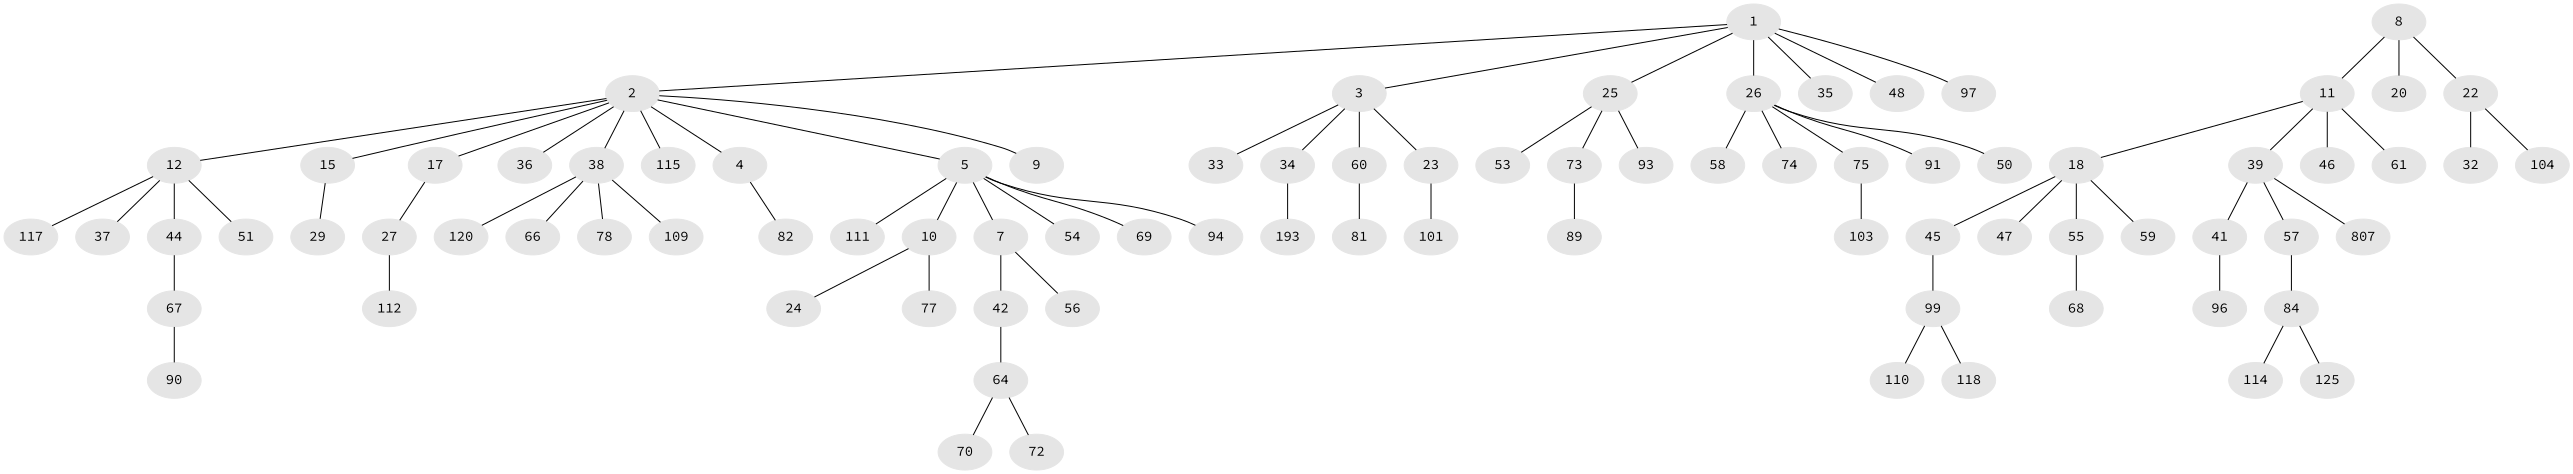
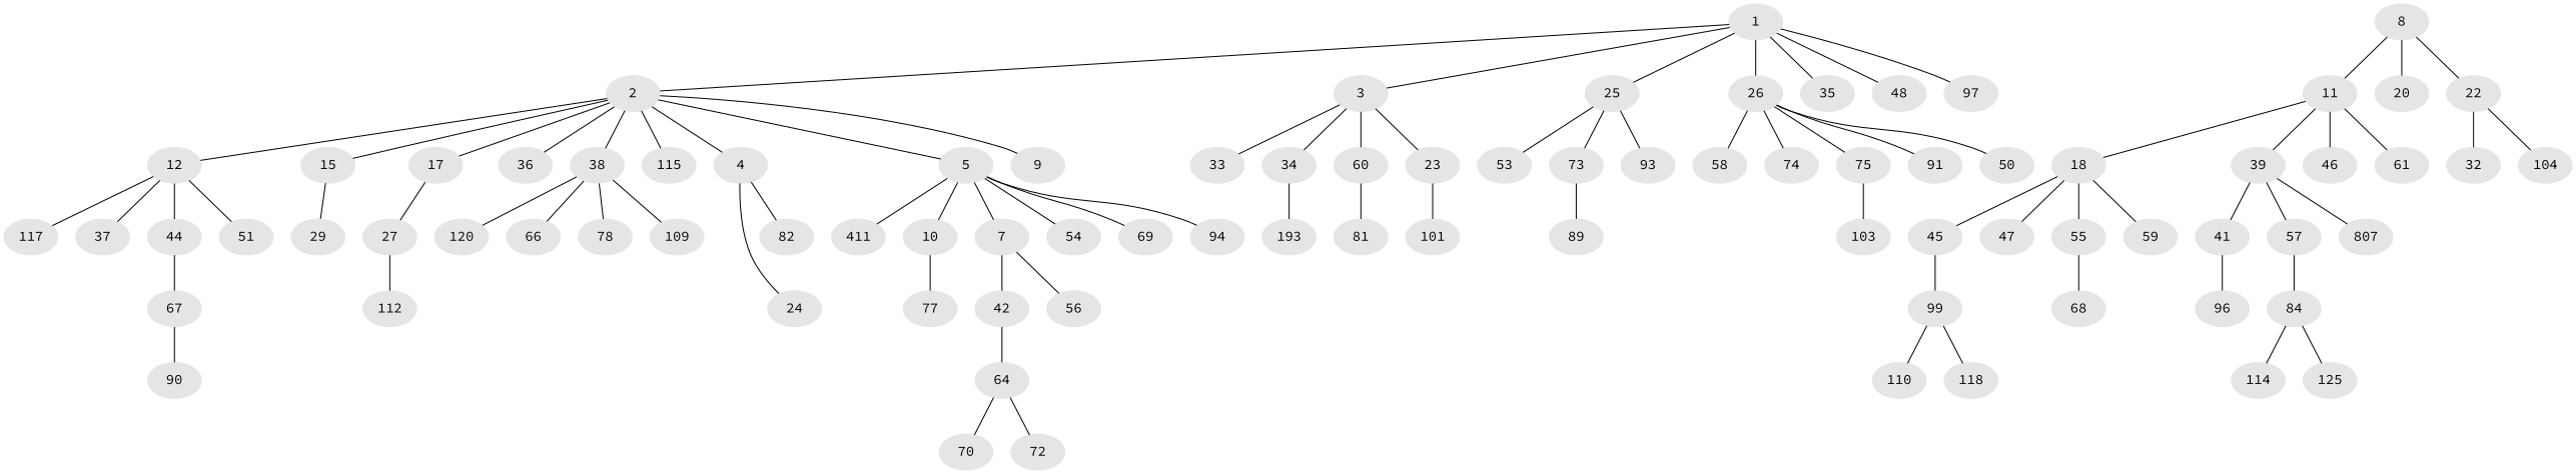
  graph {
    fontname="Source Code Pro"
    node [color=gray90 fontname="Source Code Pro" style=filled]
    edge [fontname="Source Code Pro"]
    1 [super="+13"]
    2 [super="+6"]
    3 [super="+21"]
    25 [super="+28"]
    26 [super="+49"]
    35
    48
    97
    4 [super="+62"]
    5 [super="+30"]
    9
    12 [super="+43"]
    15
    17
    36 [super="+40"]
    38 [super="+76"]
    115
    23 [super="+87"]
    33 [super="+95"]
    34 [super="+52"]
    60
    53 [super="+80"]
    73 [super="+127"]
    93 [super="+108"]
    50
    58
    74
    75 [super="+85"]
    91 [super="+102"]
    82
    7 [super="+65"]
    10 [super="+16"]
    54 [super="+113"]
    69 [super="+86"]
    94
-   111 [super="+116"]
+   111 [super="+116" label=411]
    8 [super="+14"]
    11 [super="+31"]
    20
    22
    37
    44 [super="+121"]
    51 [super="+79"]
    117
    29 [super="+63"]
    27 [super="+106"]
    66
    78
    109
    120
    101
    n52 [label=193]
    81 [super="+83"]
    42
    56
    24
    77
    64
    18 [super="+19"]
    39 [super="+98"]
    46 [super="+122"]
    61
    32 [super="+124"]
    104 [super="+126"]
    45
    47
    55
    59
    41 [super="+71"]
    57
    n71 [label=807]
    67
    112
    99 [super="+100"]
    68 [super="+92"]
    89
    103
    96
    84 [super="+119"]
    70 [super="+88"]
    72
    90 [super="+105"]
    110
    118
    114
    125
    1 -- 2
    1 -- 3
    1 -- 25
    1 -- 26
    1 -- 35
    1 -- 48
    1 -- 97
    2 -- 4
    2 -- 5
    2 -- 9
    2 -- 12
    2 -- 15
    2 -- 17
    2 -- 36
    2 -- 38
    2 -- 115
    3 -- 23
    3 -- 33
    3 -- 34
    3 -- 60
    25 -- 53
    25 -- 73
    25 -- 93
    26 -- 50
    26 -- 58
    26 -- 74
    26 -- 75
    26 -- 91
    4 -- 82
    5 -- 7
    5 -- 10
    5 -- 54
    5 -- 69
    5 -- 94
    5 -- 111
    12 -- 37
    12 -- 44
    12 -- 51
    12 -- 117
    15 -- 29
    17 -- 27
    38 -- 66
    38 -- 78
    38 -- 109
    38 -- 120
    23 -- 101
    34 -- n52
    60 -- 81
    73 -- 89
    75 -- 103
    7 -- 42
    7 -- 56
-   10 -- 24
+   4 -- 24
    10 -- 77
    8 -- 11
    8 -- 20
    8 -- 22
    11 -- 18
    11 -- 39
    11 -- 46
    11 -- 61
    22 -- 32
    22 -- 104
    44 -- 67
    27 -- 112
    42 -- 64
    64 -- 70
    64 -- 72
    18 -- 45
    18 -- 47
    18 -- 55
    18 -- 59
    39 -- 41
    39 -- 57
    39 -- n71
    45 -- 99
    55 -- 68
    41 -- 96
    57 -- 84
    67 -- 90
    99 -- 110
    99 -- 118
    84 -- 114
    84 -- 125
  }
